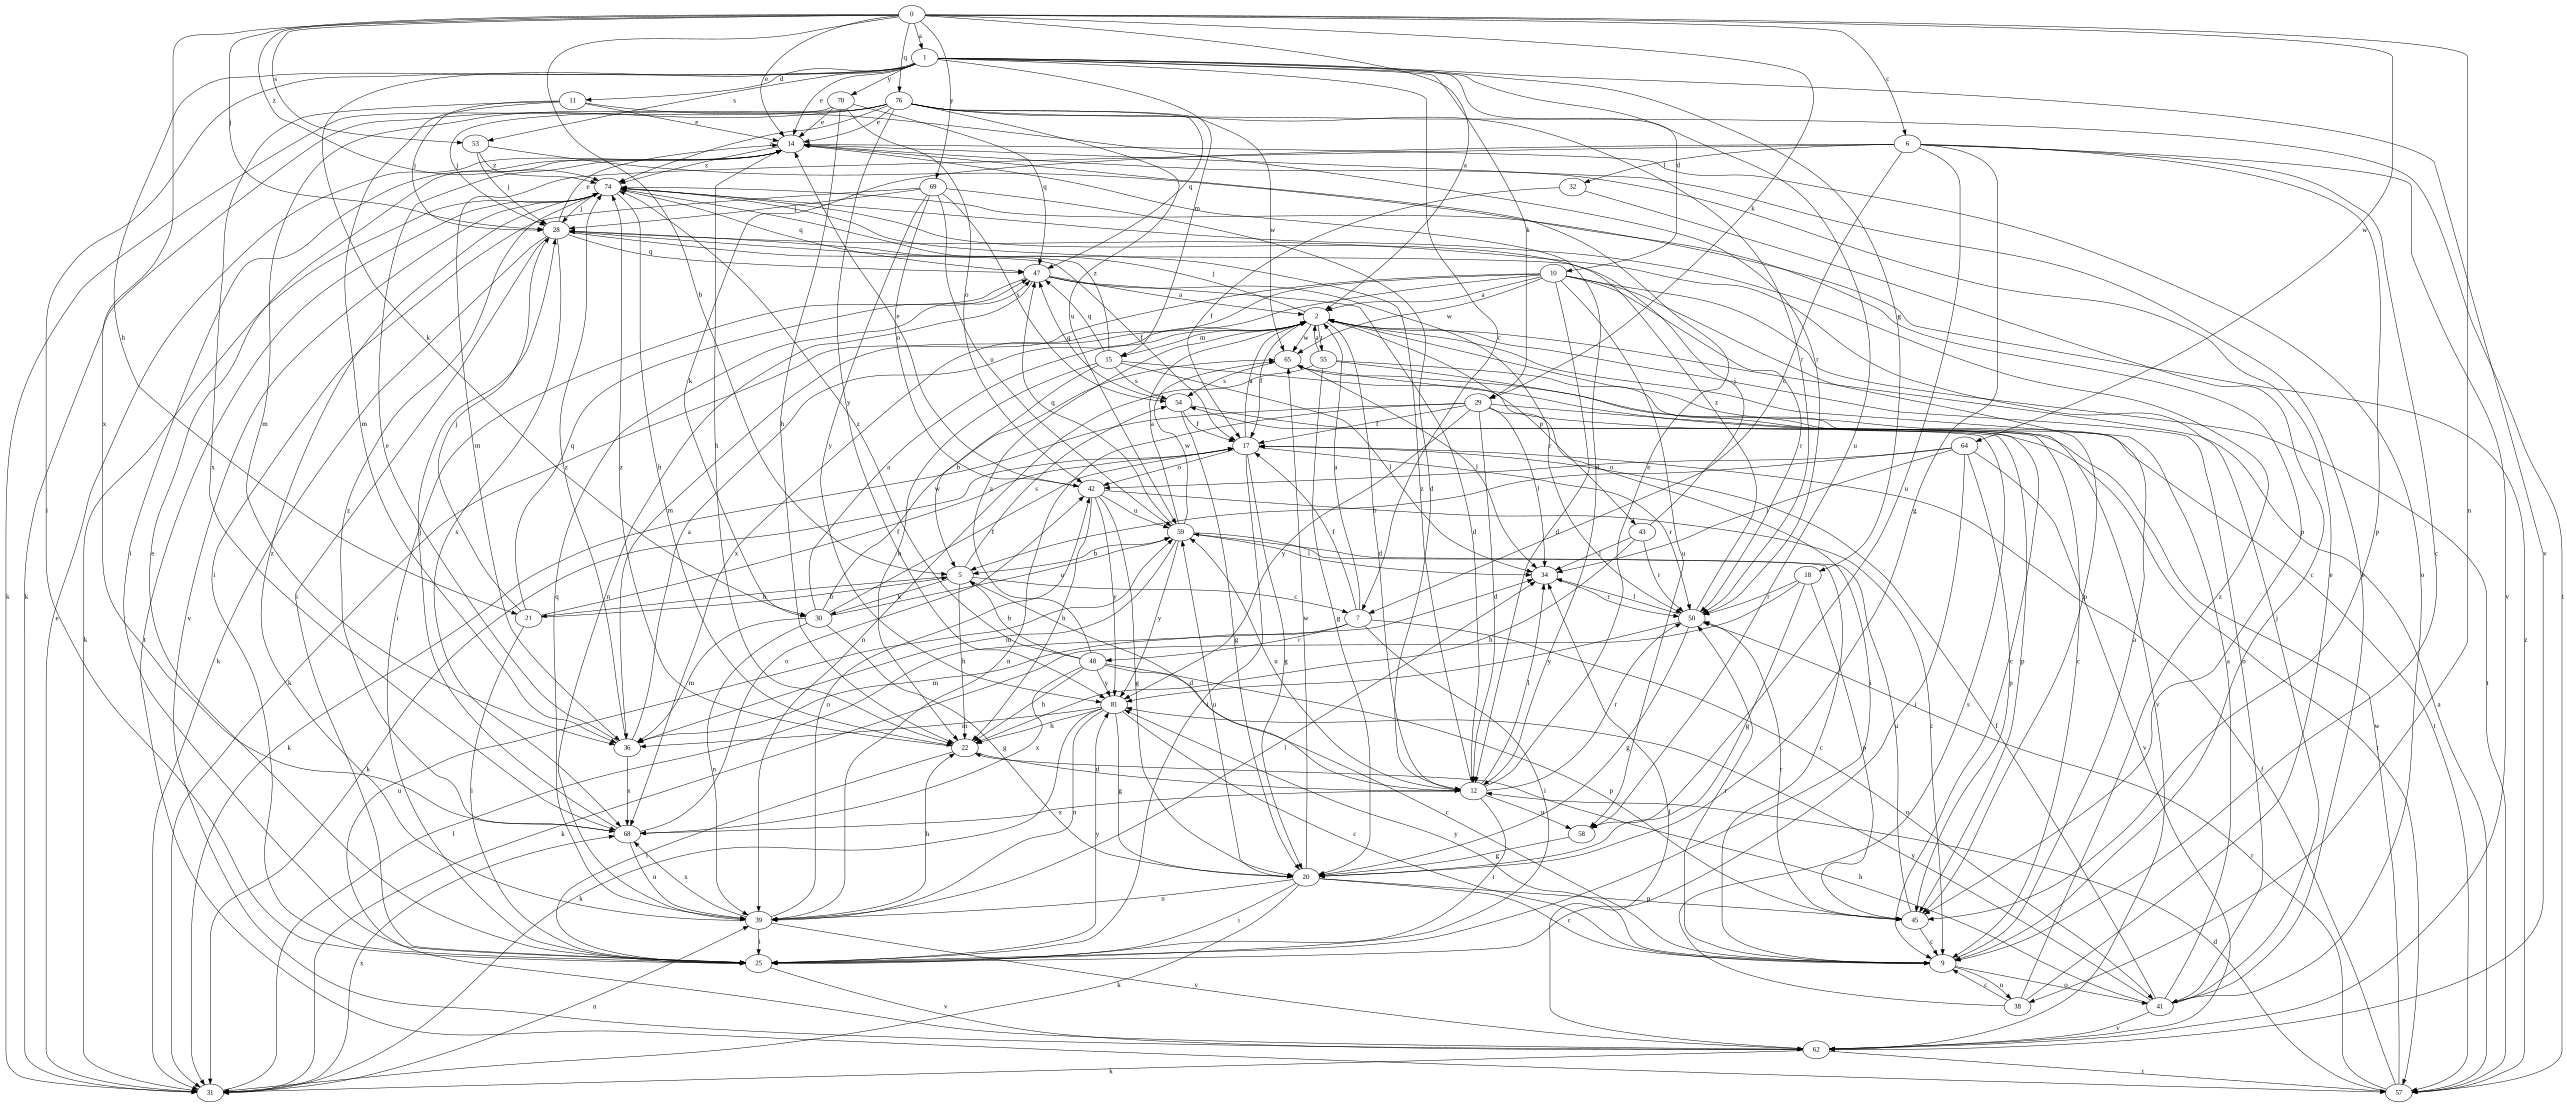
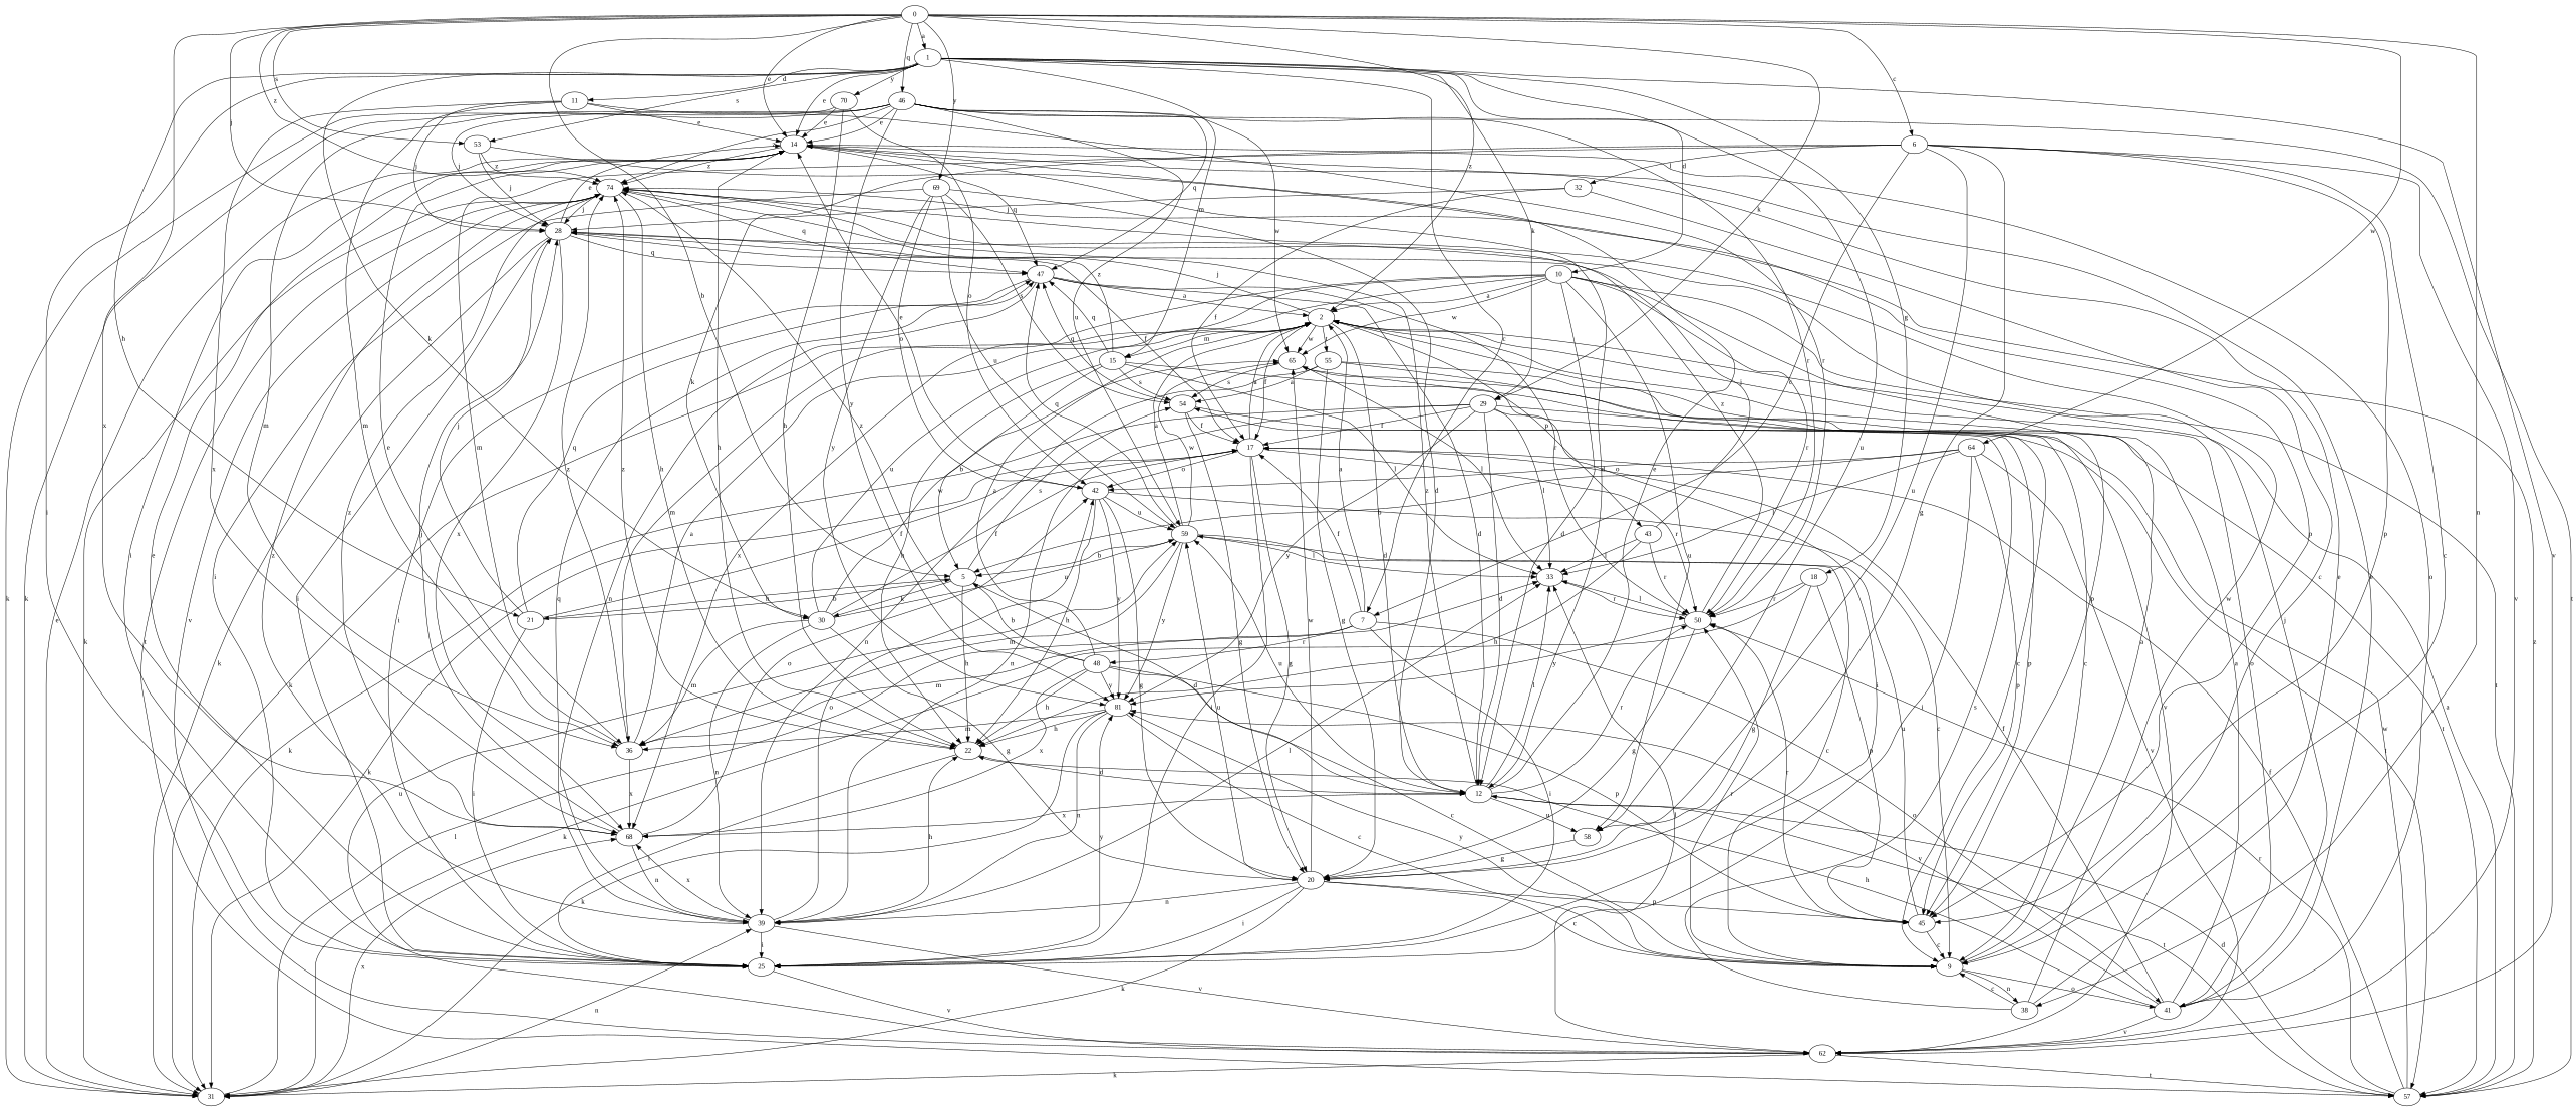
  strict digraph {
    fontname="Liberation Serif"
    node [fontname="Liberation Serif"]
    edge [fontname="Liberation Serif"]
    0
    1
    2
    5
    6
    14
    28
    29
    38
-   46 [label=76]
+   46
    53
    64
    68
    69
    74
    7
    10
    11
    18
    21
    25
    30
    n23 [label=15]
    58
    62
    70
    12
    17
    41
    43
    55
    65
    22
    54
    9
    20
    32
    36
    45
    31
    47
    n42 [label=81]
    57
-   33 [label=34]
+   33
    39
    50
    59
    42
    48
    0 -> 1 [label=a]
-   0 -> 2 [label=a]
+   0 -> 2 [label=z]
    0 -> 5 [label=b]
    0 -> 6 [label=c]
    0 -> 14 [label=e]
    0 -> 28 [label=j]
    0 -> 29 [label=k]
    0 -> 38 [label=n]
    0 -> 46 [label=q]
    0 -> 53 [label=s]
    0 -> 64 [label=w]
    0 -> 68 [label=x]
    0 -> 69 [label=y]
    0 -> 74 [label=z]
    1 -> 14 [label=e]
    1 -> 29 [label=k]
    1 -> 53 [label=s]
    1 -> 7 [label=c]
    1 -> 10 [label=d]
    1 -> 11 [label=d]
    1 -> 18 [label=g]
    1 -> 21 [label=h]
    1 -> 25 [label=i]
    1 -> 30 [label=k]
    1 -> n23 [label=m]
    1 -> 58 [label=u]
    1 -> 62 [label=v]
    1 -> 70 [label=y]
    2 -> 28 [label=j]
    2 -> n23 [label=m]
    2 -> 12 [label=d]
    2 -> 17 [label=f]
    2 -> 41 [label=o]
    2 -> 43 [label=p]
    2 -> 55 [label=t]
    2 -> 65 [label=w]
-   5 -> 7 [label=c]
    5 -> 21 [label=h]
    5 -> 30 [label=k]
    5 -> 12 [label=d]
    5 -> 22 [label=h]
    5 -> 54 [label=s]
    6 -> 7 [label=c]
    6 -> 30 [label=k]
    6 -> 58 [label=u]
    6 -> 62 [label=v]
    6 -> 9 [label=c]
    6 -> 20 [label=g]
    6 -> 32 [label=l]
    6 -> 36 [label=m]
    6 -> 45 [label=p]
    14 -> 74 [label=z]
    14 -> 25 [label=i]
    14 -> 12 [label=d]
    14 -> 41 [label=o]
    14 -> 22 [label=h]
    28 -> 14 [label=e]
    28 -> 68 [label=x]
    28 -> 25 [label=i]
    28 -> 17 [label=f]
    28 -> 31 [label=k]
    28 -> 47 [label=q]
    29 -> 25 [label=i]
    29 -> 12 [label=d]
    29 -> 17 [label=f]
    29 -> 31 [label=k]
    29 -> n42 [label=y]
    29 -> 57 [label=t]
    29 -> 33 [label=l]
    29 -> 39 [label=n]
    38 -> 14 [label=e]
-   38 -> 74 [label=z]
+   38 -> 74 [label=w]
    38 -> 54 [label=s]
    38 -> 9 [label=c]
    46 -> 14 [label=e]
    46 -> 28 [label=j]
    46 -> 74 [label=z]
    46 -> 65 [label=w]
    46 -> 36 [label=m]
    46 -> 31 [label=k]
    46 -> 47 [label=q]
    46 -> n42 [label=y]
    46 -> 57 [label=t]
    46 -> 50 [label=r]
    46 -> 59 [label=u]
    53 -> 28 [label=j]
    53 -> 74 [label=z]
    53 -> 45 [label=p]
    64 -> 5 [label=b]
    64 -> 25 [label=i]
    64 -> 62 [label=v]
    64 -> 45 [label=p]
    64 -> 33 [label=l]
    64 -> 42 [label=o]
    68 -> 28 [label=j]
    68 -> 74 [label=z]
    68 -> 39 [label=n]
    68 -> 42 [label=o]
    69 -> 25 [label=i]
    69 -> 12 [label=d]
    69 -> 54 [label=s]
    69 -> n42 [label=y]
    69 -> 59 [label=u]
    69 -> 42 [label=o]
    74 -> 28 [label=j]
    74 -> 62 [label=v]
    74 -> 22 [label=h]
    74 -> 31 [label=k]
    74 -> 47 [label=q]
    74 -> 57 [label=t]
    7 -> 2 [label=a]
    7 -> 25 [label=i]
    7 -> 17 [label=f]
    7 -> 41 [label=o]
    7 -> 36 [label=m]
    7 -> 48 [label=r]
    10 -> 2 [label=a]
    10 -> 68 [label=x]
    10 -> 58 [label=u]
    10 -> 12 [label=d]
    10 -> 65 [label=w]
    10 -> 36 [label=m]
    10 -> 45 [label=p]
    10 -> 31 [label=k]
    10 -> 57 [label=t]
    10 -> 50 [label=r]
    11 -> 14 [label=e]
    11 -> 28 [label=j]
    11 -> 68 [label=x]
    11 -> 36 [label=m]
    11 -> 50 [label=r]
    18 -> 20 [label=g]
    18 -> 45 [label=p]
    18 -> 31 [label=k]
    18 -> 50 [label=r]
    21 -> 5 [label=b]
    21 -> 28 [label=j]
    21 -> 25 [label=i]
    21 -> 17 [label=f]
    21 -> 47 [label=q]
    25 -> 14 [label=e]
    25 -> 62 [label=v]
    25 -> n42 [label=y]
-   30 -> 2 [label=a]
+   30 -> 2 [label=u]
    30 -> 17 [label=f]
    30 -> 65 [label=w]
    30 -> 20 [label=g]
    30 -> 36 [label=m]
    30 -> 39 [label=n]
    30 -> 59 [label=u]
    n23 -> 5 [label=b]
    n23 -> 74 [label=z]
    n23 -> 22 [label=h]
    n23 -> 54 [label=s]
    n23 -> 9 [label=c]
    n23 -> 47 [label=q]
    n23 -> 33 [label=l]
    58 -> 20 [label=g]
    62 -> 31 [label=k]
    62 -> 57 [label=t]
    62 -> 33 [label=l]
    62 -> 59 [label=u]
    70 -> 14 [label=e]
    70 -> 22 [label=h]
    70 -> 31 [label=k]
-   70 -> 47 [label=q]
+   14 -> 47 [label=q]
    70 -> 42 [label=o]
    12 -> 14 [label=e]
    12 -> 68 [label=x]
    12 -> 74 [label=z]
    12 -> 58 [label=u]
-   12 -> 25 [label=t]
+   12 -> 57 [label=t]
    12 -> 33 [label=l]
    12 -> 50 [label=r]
    12 -> 59 [label=u]
    17 -> 2 [label=a]
    17 -> 25 [label=i]
    17 -> 20 [label=g]
    17 -> 31 [label=k]
    17 -> 50 [label=r]
    17 -> 42 [label=o]
    41 -> 2 [label=a]
    41 -> 14 [label=e]
    41 -> 28 [label=j]
    41 -> 62 [label=v]
    41 -> 17 [label=f]
    41 -> 22 [label=h]
    41 -> n42 [label=y]
    43 -> 28 [label=j]
    43 -> 22 [label=h]
    43 -> 33 [label=l]
    43 -> 50 [label=r]
-   55 -> 2 [label=a]
+   55 -> 54 [label=a]
    55 -> 62 [label=v]
    55 -> 20 [label=g]
    55 -> 57 [label=t]
    55 -> 39 [label=n]
    65 -> 54 [label=s]
    65 -> 9 [label=c]
    65 -> 33 [label=l]
    22 -> 74 [label=z]
    22 -> 25 [label=i]
    22 -> 12 [label=d]
    54 -> 17 [label=f]
    54 -> 20 [label=g]
    54 -> 45 [label=p]
    54 -> 47 [label=q]
    9 -> 2 [label=a]
    9 -> 38 [label=n]
    9 -> 41 [label=o]
    9 -> n42 [label=y]
    9 -> 50 [label=r]
    20 -> 25 [label=i]
    20 -> 65 [label=w]
    20 -> 9 [label=c]
    20 -> 45 [label=p]
    20 -> 31 [label=k]
    20 -> 39 [label=n]
    20 -> 59 [label=u]
-   69 -> 28 [label=j]
+   32 -> 28 [label=j]
    32 -> 17 [label=f]
    32 -> 9 [label=c]
    36 -> 2 [label=a]
    36 -> 14 [label=e]
    36 -> 68 [label=x]
    36 -> 74 [label=z]
    45 -> 9 [label=c]
    45 -> 50 [label=r]
    45 -> 59 [label=u]
    31 -> 14 [label=e]
    31 -> 68 [label=x]
    31 -> 33 [label=l]
    31 -> 39 [label=n]
    47 -> 2 [label=a]
    47 -> 25 [label=i]
    47 -> 12 [label=d]
    47 -> 39 [label=n]
    47 -> 50 [label=r]
    n42 -> 22 [label=h]
    n42 -> 9 [label=c]
-   n42 -> 20 [label=g]
    n42 -> 36 [label=m]
    n42 -> 31 [label=k]
    n42 -> 39 [label=n]
    57 -> 2 [label=a]
    57 -> 74 [label=z]
    57 -> 12 [label=d]
    57 -> 17 [label=f]
    57 -> 65 [label=w]
    57 -> 50 [label=r]
    33 -> 50 [label=r]
    39 -> 68 [label=x]
    39 -> 74 [label=z]
    39 -> 25 [label=i]
    39 -> 62 [label=v]
    39 -> 22 [label=h]
    39 -> 47 [label=q]
    39 -> 33 [label=l]
    39 -> 42 [label=o]
    50 -> 74 [label=z]
    50 -> 20 [label=g]
    50 -> n42 [label=y]
    50 -> 33 [label=l]
    59 -> 2 [label=a]
    59 -> 5 [label=b]
    59 -> 65 [label=w]
    59 -> 9 [label=c]
    59 -> 36 [label=m]
    59 -> 47 [label=q]
    59 -> n42 [label=y]
    59 -> 33 [label=l]
    42 -> 14 [label=e]
    42 -> 22 [label=h]
    42 -> 9 [label=c]
    42 -> 20 [label=g]
    42 -> n42 [label=y]
    42 -> 59 [label=u]
    48 -> 2 [label=a]
    48 -> 5 [label=b]
    48 -> 68 [label=x]
    48 -> 74 [label=z]
    48 -> 22 [label=h]
    48 -> 9 [label=c]
    48 -> 45 [label=p]
    48 -> n42 [label=y]
  }
